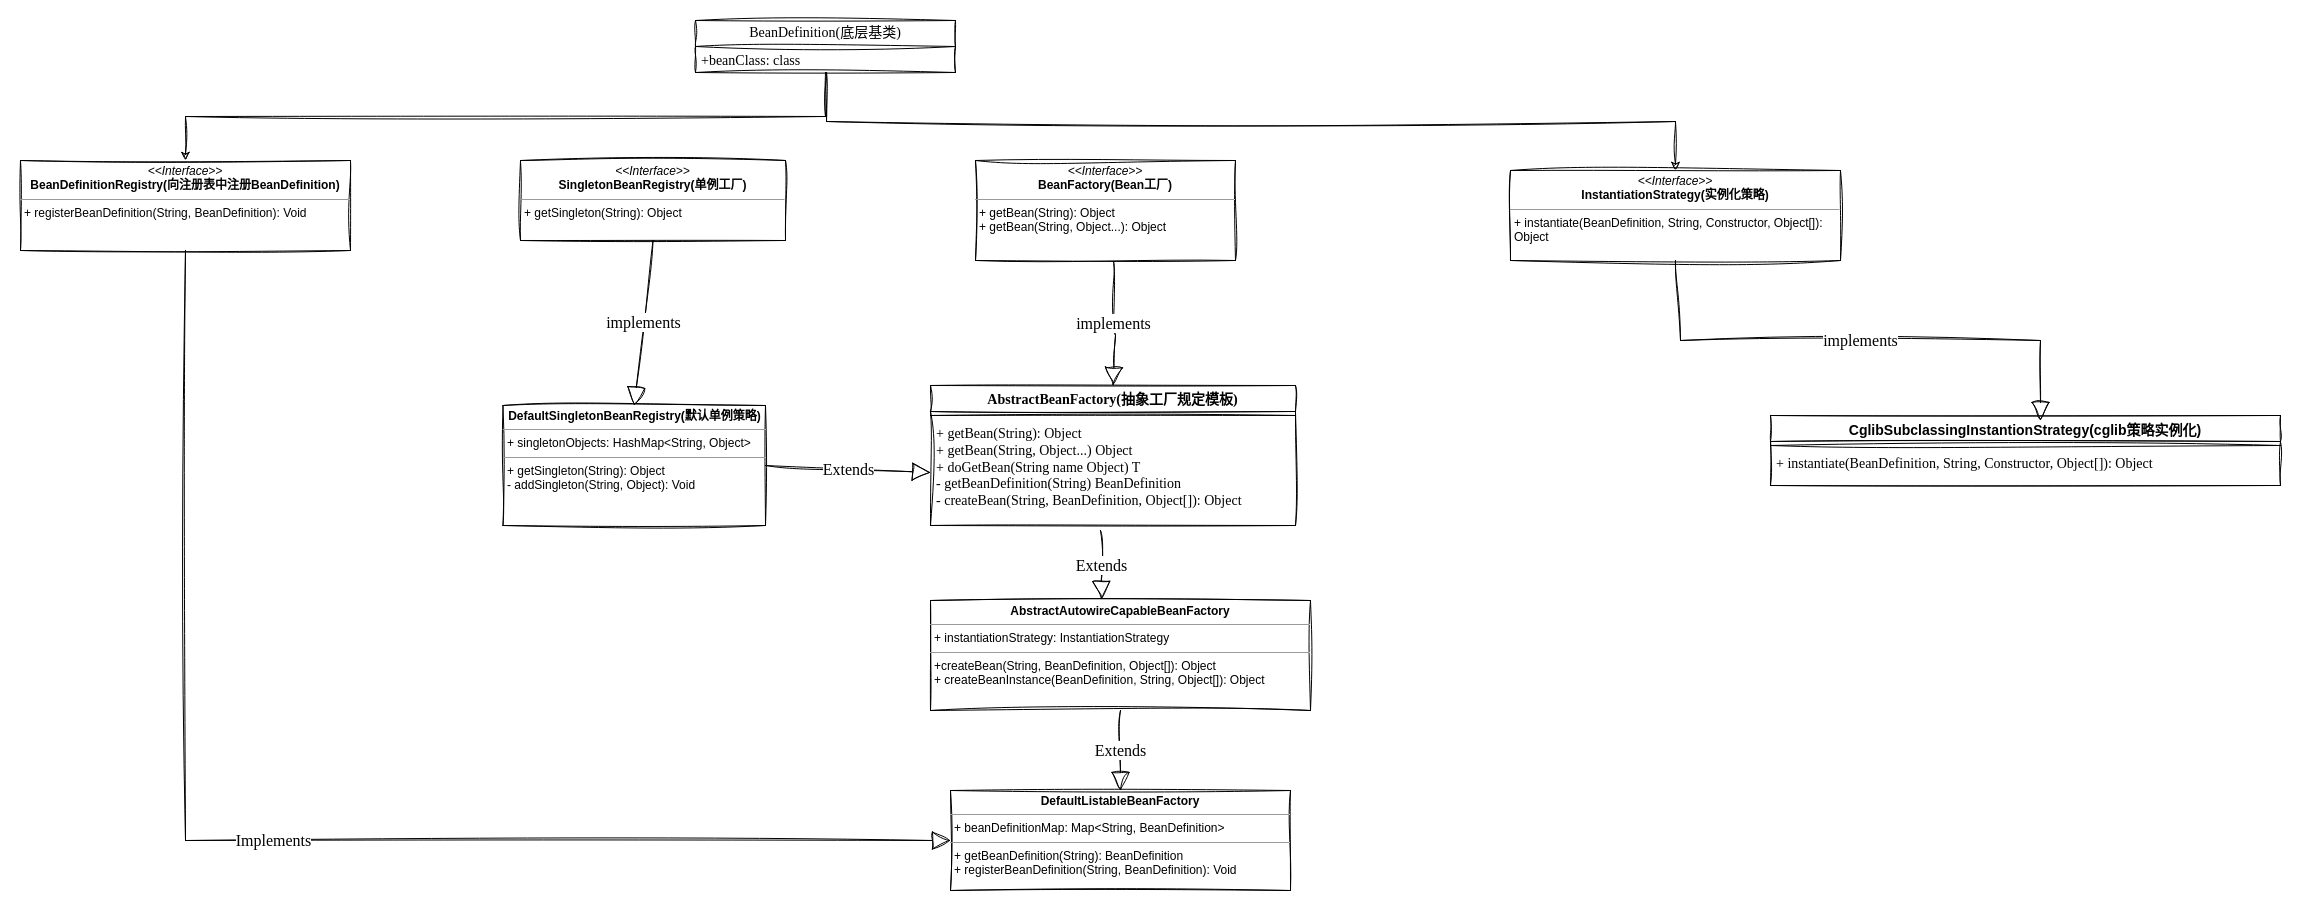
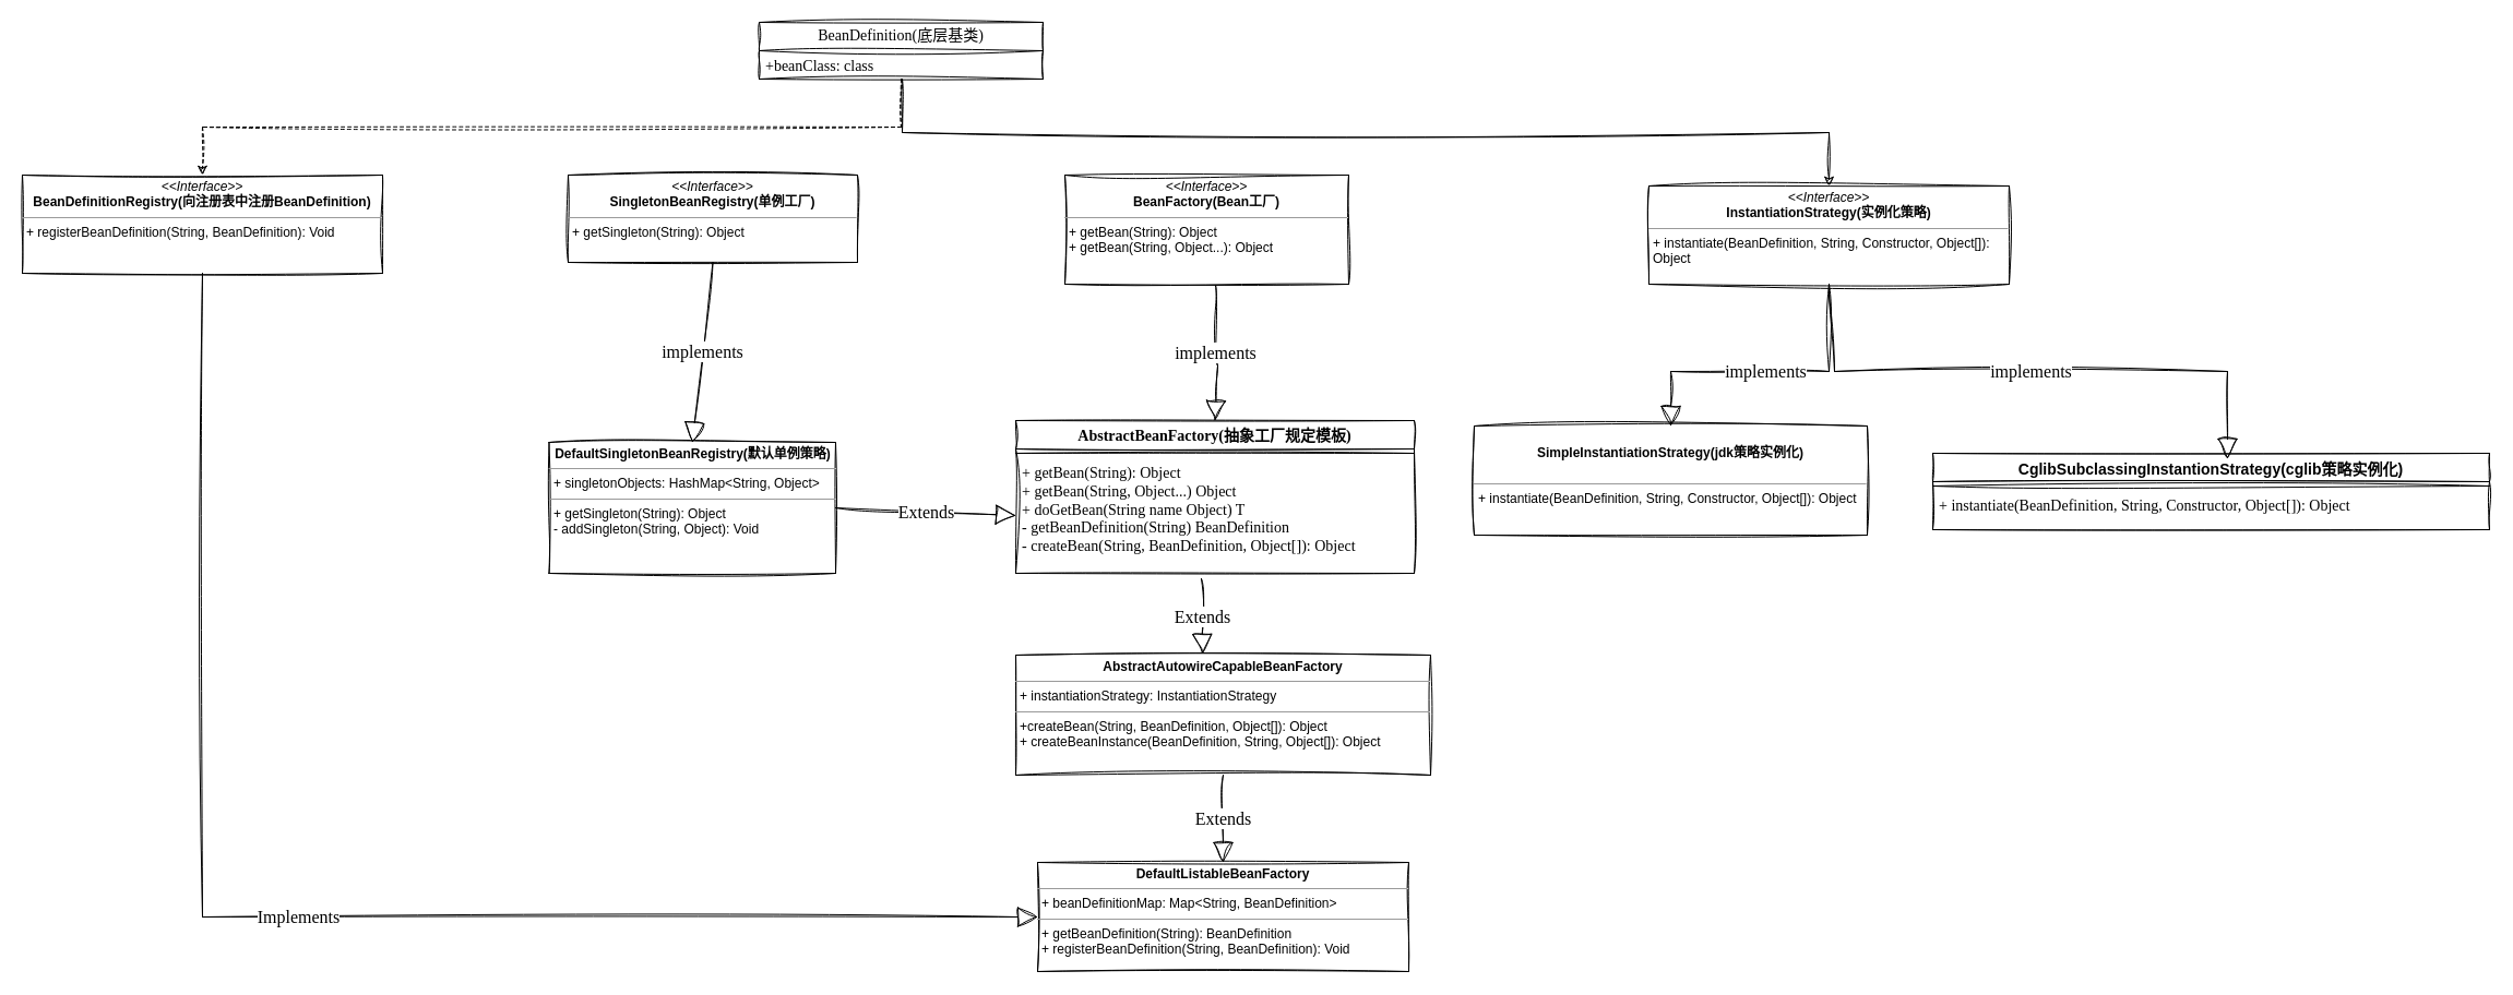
  <mxCell id="0" />
  <mxCell id="1" parent="0" />
- <mxCell id="2" style="edgeStyle=orthogonalEdgeStyle;rounded=0;sketch=1;hachureGap=4;jiggle=2;curveFitting=1;orthogonalLoop=1;jettySize=auto;html=1;exitX=0.5;exitY=1;exitDx=0;exitDy=0;fontFamily=Architects Daughter;fontSource=https%3A%2F%2Ffonts.googleapis.com%2Fcss%3Ffamily%3DArchitects%2BDaughter;fontSize=16;" edge="1" parent="1" source="4" target="8"><mxGeometry relative="1" as="geometry" /></mxCell>
+ <mxCell id="2" style="edgeStyle=orthogonalEdgeStyle;rounded=0;sketch=1;hachureGap=4;jiggle=2;curveFitting=1;orthogonalLoop=1;jettySize=auto;html=1;exitX=0.5;exitY=1;exitDx=0;exitDy=0;fontFamily=Architects Daughter;fontSource=https%3A%2F%2Ffonts.googleapis.com%2Fcss%3Ffamily%3DArchitects%2BDaughter;fontSize=16;dashed=1;" edge="1" parent="1" source="4" target="8"><mxGeometry relative="1" as="geometry" /></mxCell>
  <mxCell id="3" style="edgeStyle=orthogonalEdgeStyle;rounded=0;sketch=1;hachureGap=4;jiggle=2;curveFitting=1;orthogonalLoop=1;jettySize=auto;html=1;fontFamily=Architects Daughter;fontSource=https%3A%2F%2Ffonts.googleapis.com%2Fcss%3Ffamily%3DArchitects%2BDaughter;fontSize=16;exitX=0.504;exitY=1;exitDx=0;exitDy=0;exitPerimeter=0;" edge="1" parent="1" source="5" target="9"><mxGeometry relative="1" as="geometry" /></mxCell>
  <mxCell id="4" value="BeanDefinition(底层基类)" style="swimlane;fontStyle=0;childLayout=stackLayout;horizontal=1;startSize=26;fillColor=none;horizontalStack=0;resizeParent=1;resizeParentMax=0;resizeLast=0;collapsible=1;marginBottom=0;whiteSpace=wrap;html=1;sketch=1;hachureGap=4;jiggle=2;curveFitting=1;fontFamily=Architects Daughter;fontSource=https%3A%2F%2Ffonts.googleapis.com%2Fcss%3Ffamily%3DArchitects%2BDaughter;fontSize=14;" vertex="1" parent="1"><mxGeometry x="695" y="20" width="260" height="52" as="geometry"><mxRectangle x="20" y="30" width="170" height="40" as="alternateBounds" /></mxGeometry></mxCell>
  <mxCell id="5" value="+beanClass: class" style="text;strokeColor=none;fillColor=none;align=left;verticalAlign=top;spacingLeft=4;spacingRight=4;overflow=hidden;rotatable=0;points=[[0,0.5],[1,0.5]];portConstraint=eastwest;whiteSpace=wrap;html=1;fontSize=14;fontFamily=Architects Daughter;" vertex="1" parent="4"><mxGeometry y="26" width="260" height="26" as="geometry" /></mxCell>
  <mxCell id="6" value="&lt;p style=&quot;margin:0px;margin-top:4px;text-align:center;&quot;&gt;&lt;i&gt;&amp;lt;&amp;lt;Interface&amp;gt;&amp;gt;&lt;/i&gt;&lt;br&gt;&lt;b&gt;BeanFactory(Bean工厂)&lt;/b&gt;&lt;/p&gt;&lt;hr size=&quot;1&quot;&gt;&lt;p style=&quot;margin:0px;margin-left:4px;&quot;&gt;+ getBean(String): Object&lt;br&gt;+ getBean(String, Object...): Object&lt;/p&gt;" style="verticalAlign=top;align=left;overflow=fill;fontSize=12;fontFamily=Helvetica;html=1;whiteSpace=wrap;sketch=1;hachureGap=4;jiggle=2;curveFitting=1;fontSource=https%3A%2F%2Ffonts.googleapis.com%2Fcss%3Ffamily%3DArchitects%2BDaughter;" vertex="1" parent="1"><mxGeometry x="975" y="160" width="260" height="100" as="geometry" /></mxCell>
  <mxCell id="7" value="&lt;p style=&quot;margin:0px;margin-top:4px;text-align:center;&quot;&gt;&lt;i&gt;&amp;lt;&amp;lt;Interface&amp;gt;&amp;gt;&lt;/i&gt;&lt;br&gt;&lt;b&gt;SingletonBeanRegistry(单例工厂)&lt;/b&gt;&lt;/p&gt;&lt;hr size=&quot;1&quot;&gt;&lt;p style=&quot;margin:0px;margin-left:4px;&quot;&gt;+ getSingleton(String): Object&lt;br&gt;&lt;/p&gt;" style="verticalAlign=top;align=left;overflow=fill;fontSize=12;fontFamily=Helvetica;html=1;whiteSpace=wrap;sketch=1;hachureGap=4;jiggle=2;curveFitting=1;fontSource=https%3A%2F%2Ffonts.googleapis.com%2Fcss%3Ffamily%3DArchitects%2BDaughter;" vertex="1" parent="1"><mxGeometry x="520" y="160" width="265" height="80" as="geometry" /></mxCell>
  <mxCell id="8" value="&lt;p style=&quot;margin:0px;margin-top:4px;text-align:center;&quot;&gt;&lt;i&gt;&amp;lt;&amp;lt;Interface&amp;gt;&amp;gt;&lt;/i&gt;&lt;br&gt;&lt;b&gt;BeanDefinitionRegistry(向注册表中注册BeanDefinition)&lt;/b&gt;&lt;/p&gt;&lt;hr size=&quot;1&quot;&gt;&lt;p style=&quot;margin:0px;margin-left:4px;&quot;&gt;+ registerBeanDefinition(String, BeanDefinition): Void&lt;br&gt;&lt;/p&gt;" style="verticalAlign=top;align=left;overflow=fill;fontSize=12;fontFamily=Helvetica;html=1;whiteSpace=wrap;sketch=1;hachureGap=4;jiggle=2;curveFitting=1;fontSource=https%3A%2F%2Ffonts.googleapis.com%2Fcss%3Ffamily%3DArchitects%2BDaughter;" vertex="1" parent="1"><mxGeometry x="20" y="160" width="330" height="90" as="geometry" /></mxCell>
  <mxCell id="9" value="&lt;p style=&quot;margin:0px;margin-top:4px;text-align:center;&quot;&gt;&lt;i&gt;&amp;lt;&amp;lt;Interface&amp;gt;&amp;gt;&lt;/i&gt;&lt;br&gt;&lt;b&gt;InstantiationStrategy(实例化策略)&lt;/b&gt;&lt;/p&gt;&lt;hr size=&quot;1&quot;&gt;&lt;p style=&quot;margin:0px;margin-left:4px;&quot;&gt;&lt;/p&gt;&lt;p style=&quot;margin:0px;margin-left:4px;&quot;&gt;+ instantiate(BeanDefinition, String, Constructor, Object[]): Object&lt;/p&gt;" style="verticalAlign=top;align=left;overflow=fill;fontSize=12;fontFamily=Helvetica;html=1;whiteSpace=wrap;sketch=1;hachureGap=4;jiggle=2;curveFitting=1;fontSource=https%3A%2F%2Ffonts.googleapis.com%2Fcss%3Ffamily%3DArchitects%2BDaughter;" vertex="1" parent="1"><mxGeometry x="1510" y="170" width="330" height="90" as="geometry" /></mxCell>
  <mxCell id="10" value="AbstractBeanFactory(抽象工厂规定模板)" style="swimlane;fontStyle=1;align=center;verticalAlign=top;childLayout=stackLayout;horizontal=1;startSize=26;horizontalStack=0;resizeParent=1;resizeParentMax=0;resizeLast=0;collapsible=1;marginBottom=0;whiteSpace=wrap;html=1;sketch=1;hachureGap=4;jiggle=2;curveFitting=1;fontFamily=Architects Daughter;fontSource=https%3A%2F%2Ffonts.googleapis.com%2Fcss%3Ffamily%3DArchitects%2BDaughter;fontSize=14;" vertex="1" parent="1"><mxGeometry x="930" y="385" width="365" height="140" as="geometry" /></mxCell>
  <mxCell id="11" value="" style="line;strokeWidth=1;fillColor=none;align=left;verticalAlign=middle;spacingTop=-1;spacingLeft=3;spacingRight=3;rotatable=0;labelPosition=right;points=[];portConstraint=eastwest;strokeColor=inherit;sketch=1;hachureGap=4;jiggle=2;curveFitting=1;fontFamily=Architects Daughter;fontSource=https%3A%2F%2Ffonts.googleapis.com%2Fcss%3Ffamily%3DArchitects%2BDaughter;fontSize=14;" vertex="1" parent="10"><mxGeometry y="26" width="365" height="8" as="geometry" /></mxCell>
  <mxCell id="12" value="+ getBean(String): Object&lt;br&gt;+ getBean(String, Object...) Object&lt;br&gt;+ doGetBean(String name Object) T&lt;br&gt;- getBeanDefinition(String) BeanDefinition&lt;br&gt;- createBean(String, BeanDefinition, Object[]): Object" style="text;strokeColor=none;fillColor=none;align=left;verticalAlign=top;spacingLeft=4;spacingRight=4;overflow=hidden;rotatable=0;points=[[0,0.5],[1,0.5]];portConstraint=eastwest;whiteSpace=wrap;html=1;fontSize=14;fontFamily=Architects Daughter;" vertex="1" parent="10"><mxGeometry y="34" width="365" height="106" as="geometry" /></mxCell>
  <mxCell id="13" value="implements" style="endArrow=block;endSize=16;endFill=0;html=1;rounded=0;sketch=1;hachureGap=4;jiggle=2;curveFitting=1;fontFamily=Architects Daughter;fontSource=https%3A%2F%2Ffonts.googleapis.com%2Fcss%3Ffamily%3DArchitects%2BDaughter;fontSize=16;exitX=0.531;exitY=1.01;exitDx=0;exitDy=0;exitPerimeter=0;entryX=0.5;entryY=0;entryDx=0;entryDy=0;" edge="1" parent="1" source="6" target="10"><mxGeometry width="160" relative="1" as="geometry"><mxPoint x="788" y="260" as="sourcePoint" /><mxPoint x="825" y="375" as="targetPoint" /><Array as="points"><mxPoint x="1113" y="325" /><mxPoint x="1115" y="335" /></Array></mxGeometry></mxCell>
  <mxCell id="14" value="&lt;font face=&quot;Helvetica&quot;&gt;CglibSubclassingInstantionStrategy(cglib策略实例化)&lt;/font&gt;" style="swimlane;fontStyle=1;align=center;verticalAlign=top;childLayout=stackLayout;horizontal=1;startSize=26;horizontalStack=0;resizeParent=1;resizeParentMax=0;resizeLast=0;collapsible=1;marginBottom=0;whiteSpace=wrap;html=1;sketch=1;hachureGap=4;jiggle=2;curveFitting=1;fontFamily=Architects Daughter;fontSource=https%3A%2F%2Ffonts.googleapis.com%2Fcss%3Ffamily%3DArchitects%2BDaughter;fontSize=14;" vertex="1" parent="1"><mxGeometry x="1770" y="415" width="510" height="70" as="geometry" /></mxCell>
  <mxCell id="15" value="" style="line;strokeWidth=1;fillColor=none;align=left;verticalAlign=middle;spacingTop=-1;spacingLeft=3;spacingRight=3;rotatable=0;labelPosition=right;points=[];portConstraint=eastwest;strokeColor=inherit;sketch=1;hachureGap=4;jiggle=2;curveFitting=1;fontFamily=Architects Daughter;fontSource=https%3A%2F%2Ffonts.googleapis.com%2Fcss%3Ffamily%3DArchitects%2BDaughter;fontSize=14;" vertex="1" parent="14"><mxGeometry y="26" width="510" height="8" as="geometry" /></mxCell>
  <mxCell id="16" value="+ instantiate(BeanDefinition, String, Constructor, Object[]): Object" style="text;strokeColor=none;fillColor=none;align=left;verticalAlign=top;spacingLeft=4;spacingRight=4;overflow=hidden;rotatable=0;points=[[0,0.5],[1,0.5]];portConstraint=eastwest;whiteSpace=wrap;html=1;fontSize=14;fontFamily=Architects Daughter;" vertex="1" parent="14"><mxGeometry y="34" width="510" height="36" as="geometry" /></mxCell>
+ <mxCell id="17" value="implements" style="endArrow=block;endSize=16;endFill=0;html=1;rounded=0;sketch=1;hachureGap=4;jiggle=2;curveFitting=1;fontFamily=Architects Daughter;fontSource=https%3A%2F%2Ffonts.googleapis.com%2Fcss%3Ffamily%3DArchitects%2BDaughter;fontSize=16;exitX=0.5;exitY=1;exitDx=0;exitDy=0;entryX=0.5;entryY=0;entryDx=0;entryDy=0;" edge="1" parent="1" source="9" target="18"><mxGeometry width="160" relative="1" as="geometry"><mxPoint x="1620" y="300" as="sourcePoint" /><mxPoint x="2030" y="410" as="targetPoint" /><Array as="points"><mxPoint x="1675" y="340" /><mxPoint x="1530" y="340" /></Array></mxGeometry></mxCell>
+ <mxCell id="18" value="&lt;p style=&quot;margin:0px;margin-top:4px;text-align:center;&quot;&gt;&lt;br&gt;&lt;b&gt;SimpleInstantiationStrategy(jdk策略实例化)&lt;/b&gt;&lt;/p&gt;&lt;p style=&quot;margin:0px;margin-left:4px;&quot;&gt;&lt;br&gt;&lt;/p&gt;&lt;hr size=&quot;1&quot;&gt;&lt;p style=&quot;margin:0px;margin-left:4px;&quot;&gt;+ instantiate(BeanDefinition, String, Constructor, Object[]): Object&lt;br&gt;&lt;/p&gt;" style="verticalAlign=top;align=left;overflow=fill;fontSize=12;fontFamily=Helvetica;html=1;whiteSpace=wrap;sketch=1;hachureGap=4;jiggle=2;curveFitting=1;fontSource=https%3A%2F%2Ffonts.googleapis.com%2Fcss%3Ffamily%3DArchitects%2BDaughter;" vertex="1" parent="1"><mxGeometry x="1350" y="390" width="360" height="100" as="geometry" /></mxCell>
  <mxCell id="19" value="implements" style="endArrow=block;endSize=16;endFill=0;html=1;rounded=0;sketch=1;hachureGap=4;jiggle=2;curveFitting=1;fontFamily=Architects Daughter;fontSource=https%3A%2F%2Ffonts.googleapis.com%2Fcss%3Ffamily%3DArchitects%2BDaughter;fontSize=16;exitX=0.5;exitY=1;exitDx=0;exitDy=0;" edge="1" parent="1" source="9"><mxGeometry width="160" relative="1" as="geometry"><mxPoint x="1685" y="270" as="sourcePoint" /><mxPoint x="2040" y="420" as="targetPoint" /><Array as="points"><mxPoint x="1680" y="340" /><mxPoint x="2040" y="340" /></Array></mxGeometry></mxCell>
  <mxCell id="20" value="&lt;p style=&quot;margin:0px;margin-top:4px;text-align:center;&quot;&gt;&lt;b&gt;DefaultSingletonBeanRegistry(默认单例策略)&lt;/b&gt;&lt;/p&gt;&lt;hr size=&quot;1&quot;&gt;&lt;p style=&quot;margin:0px;margin-left:4px;&quot;&gt;+ singletonObjects: HashMap&amp;lt;String, Object&amp;gt;&lt;br&gt;&lt;/p&gt;&lt;hr size=&quot;1&quot;&gt;&lt;p style=&quot;margin:0px;margin-left:4px;&quot;&gt;+ getSingleton(String): Object&lt;br&gt;- addSingleton(String, Object): Void&lt;/p&gt;" style="verticalAlign=top;align=left;overflow=fill;fontSize=12;fontFamily=Helvetica;html=1;whiteSpace=wrap;sketch=1;hachureGap=4;jiggle=2;curveFitting=1;fontSource=https%3A%2F%2Ffonts.googleapis.com%2Fcss%3Ffamily%3DArchitects%2BDaughter;" vertex="1" parent="1"><mxGeometry x="502.5" y="405" width="262.5" height="120" as="geometry" /></mxCell>
  <mxCell id="21" value="implements" style="endArrow=block;endSize=16;endFill=0;html=1;rounded=0;sketch=1;hachureGap=4;jiggle=2;curveFitting=1;fontFamily=Architects Daughter;fontSource=https%3A%2F%2Ffonts.googleapis.com%2Fcss%3Ffamily%3DArchitects%2BDaughter;fontSize=16;exitX=0.5;exitY=1;exitDx=0;exitDy=0;entryX=0.5;entryY=0;entryDx=0;entryDy=0;" edge="1" parent="1" source="7" target="20"><mxGeometry width="160" relative="1" as="geometry"><mxPoint x="750" y="330" as="sourcePoint" /><mxPoint x="910" y="330" as="targetPoint" /></mxGeometry></mxCell>
  <mxCell id="22" value="Extends" style="endArrow=block;endSize=16;endFill=0;html=1;rounded=0;sketch=1;hachureGap=4;jiggle=2;curveFitting=1;fontFamily=Architects Daughter;fontSource=https%3A%2F%2Ffonts.googleapis.com%2Fcss%3Ffamily%3DArchitects%2BDaughter;fontSize=16;exitX=1;exitY=0.5;exitDx=0;exitDy=0;entryX=0;entryY=0.5;entryDx=0;entryDy=0;" edge="1" parent="1" source="20" target="12"><mxGeometry width="160" relative="1" as="geometry"><mxPoint x="790" y="550" as="sourcePoint" /><mxPoint x="950" y="550" as="targetPoint" /></mxGeometry></mxCell>
  <mxCell id="23" value="&lt;p style=&quot;margin:0px;margin-top:4px;text-align:center;&quot;&gt;&lt;b&gt;AbstractAutowireCapableBeanFactory&lt;/b&gt;&lt;/p&gt;&lt;hr size=&quot;1&quot;&gt;&lt;p style=&quot;margin:0px;margin-left:4px;&quot;&gt;+ instantiationStrategy: InstantiationStrategy&lt;br&gt;&lt;/p&gt;&lt;hr size=&quot;1&quot;&gt;&lt;p style=&quot;margin:0px;margin-left:4px;&quot;&gt;+createBean(String, BeanDefinition, Object[]): Object&lt;br&gt;+ createBeanInstance(BeanDefinition, String, Object[]): Object&lt;/p&gt;" style="verticalAlign=top;align=left;overflow=fill;fontSize=12;fontFamily=Helvetica;html=1;whiteSpace=wrap;sketch=1;hachureGap=4;jiggle=2;curveFitting=1;fontSource=https%3A%2F%2Ffonts.googleapis.com%2Fcss%3Ffamily%3DArchitects%2BDaughter;" vertex="1" parent="1"><mxGeometry x="930" y="600" width="380" height="110" as="geometry" /></mxCell>
  <mxCell id="24" value="Extends" style="endArrow=block;endSize=16;endFill=0;html=1;rounded=0;sketch=1;hachureGap=4;jiggle=2;curveFitting=1;fontFamily=Architects Daughter;fontSource=https%3A%2F%2Ffonts.googleapis.com%2Fcss%3Ffamily%3DArchitects%2BDaughter;fontSize=16;entryX=0.45;entryY=-0.009;entryDx=0;entryDy=0;entryPerimeter=0;" edge="1" parent="1" target="23"><mxGeometry width="160" relative="1" as="geometry"><mxPoint x="1100" y="530" as="sourcePoint" /><mxPoint x="790" y="650" as="targetPoint" /></mxGeometry></mxCell>
  <mxCell id="25" value="&lt;p style=&quot;margin:0px;margin-top:4px;text-align:center;&quot;&gt;&lt;b&gt;DefaultListableBeanFactory&lt;/b&gt;&lt;/p&gt;&lt;hr size=&quot;1&quot;&gt;&lt;p style=&quot;margin:0px;margin-left:4px;&quot;&gt;+ beanDefinitionMap: Map&amp;lt;String, BeanDefinition&amp;gt;&lt;br&gt;&lt;/p&gt;&lt;hr size=&quot;1&quot;&gt;&lt;p style=&quot;margin:0px;margin-left:4px;&quot;&gt;+ getBeanDefinition(String): BeanDefinition&lt;br&gt;+ registerBeanDefinition(String, BeanDefinition): Void&lt;/p&gt;" style="verticalAlign=top;align=left;overflow=fill;fontSize=12;fontFamily=Helvetica;html=1;whiteSpace=wrap;sketch=1;hachureGap=4;jiggle=2;curveFitting=1;fontSource=https%3A%2F%2Ffonts.googleapis.com%2Fcss%3Ffamily%3DArchitects%2BDaughter;" vertex="1" parent="1"><mxGeometry x="950" y="790" width="340" height="100" as="geometry" /></mxCell>
  <mxCell id="26" value="Extends" style="endArrow=block;endSize=16;endFill=0;html=1;rounded=0;sketch=1;hachureGap=4;jiggle=2;curveFitting=1;fontFamily=Architects Daughter;fontSource=https%3A%2F%2Ffonts.googleapis.com%2Fcss%3Ffamily%3DArchitects%2BDaughter;fontSize=16;entryX=0.5;entryY=0;entryDx=0;entryDy=0;exitX=0.5;exitY=1;exitDx=0;exitDy=0;" edge="1" parent="1" source="23" target="25"><mxGeometry width="160" relative="1" as="geometry"><mxPoint x="1110" y="540" as="sourcePoint" /><mxPoint x="1111" y="609" as="targetPoint" /></mxGeometry></mxCell>
  <mxCell id="27" value="Implements" style="endArrow=block;endSize=16;endFill=0;html=1;rounded=0;sketch=1;hachureGap=4;jiggle=2;curveFitting=1;fontFamily=Architects Daughter;fontSource=https%3A%2F%2Ffonts.googleapis.com%2Fcss%3Ffamily%3DArchitects%2BDaughter;fontSize=16;exitX=0.5;exitY=1;exitDx=0;exitDy=0;entryX=0;entryY=0.5;entryDx=0;entryDy=0;" edge="1" parent="1" source="8" target="25"><mxGeometry x="0.001" width="160" relative="1" as="geometry"><mxPoint x="230" y="740" as="sourcePoint" /><mxPoint x="390" y="740" as="targetPoint" /><Array as="points"><mxPoint x="185" y="840" /></Array><mxPoint as="offset" /></mxGeometry></mxCell>
